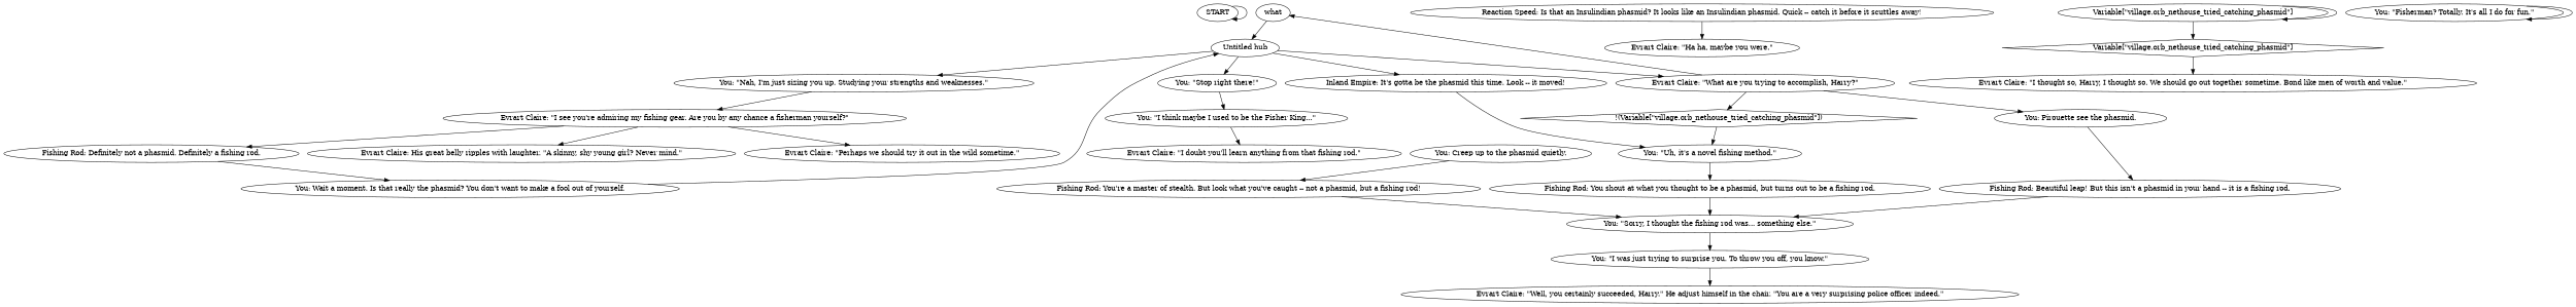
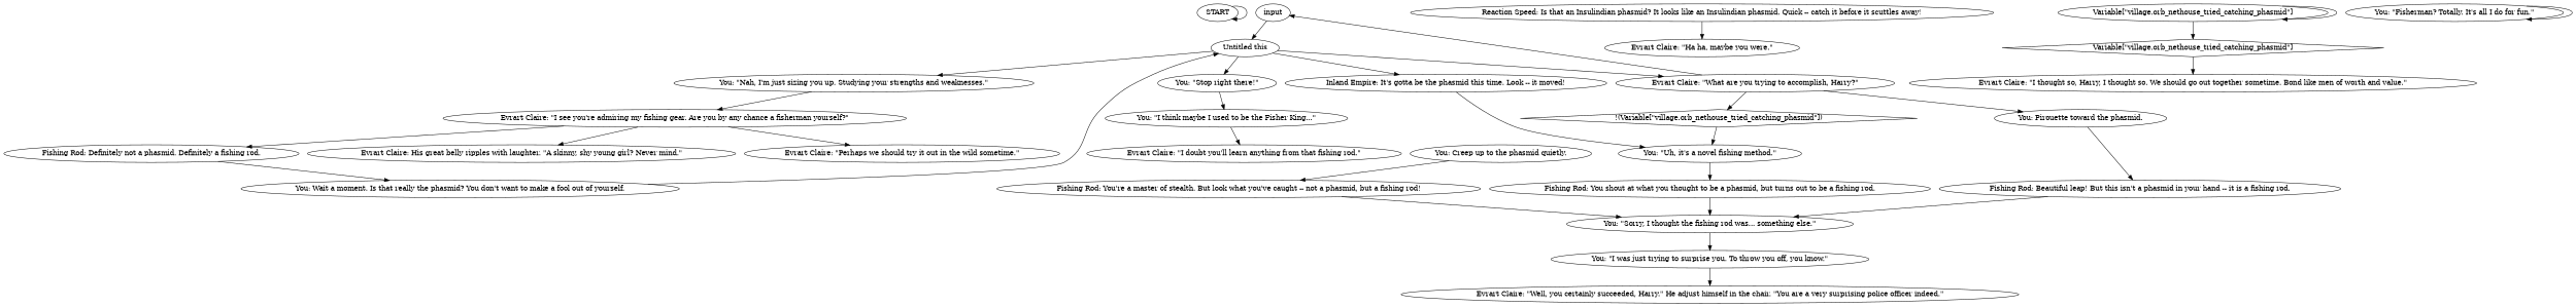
  digraph {
    n1 [label=START]
-   n2 [label=what]
-   n3 [label="Untitled hub"]
+   n2 [label=input]
+   n3 [label="Untitled this"]
    n4 [label="You: Creep up to the phasmid quietly."]
    n5 [label="Fishing Rod: You're a master of stealth. But look what you've caught -- not a phasmid, but a fishing rod!"]
    n6 [label="You: \"Uh, it's a novel fishing method.\""]
    n7 [label="Fishing Rod: You shout at what you thought to be a phasmid, but turns out to be a fishing rod."]
    n8 [label="You: \"Sorry, I thought the fishing rod was... something else.\""]
    n9 [label="You: \"Nah, I'm just sizing you up. Studying your strengths and weaknesses.\""]
    n10 [label="You: \"Stop right there!\""]
    n11 [label="Evrart Claire: \"What are you trying to accomplish, Harry?\""]
    n12 [label="Inland Empire: It's gotta be the phasmid this time. Look -- it moved!"]
    n13 [label="Evrart Claire: \"I see you're admiring my fishing gear. Are you by any chance a fisherman yourself?\""]
    n14 [label="You: \"I think maybe I used to be the Fisher King...\""]
-   n15 [label="You: Pirouette see the phasmid."]
+   n15 [label="You: Pirouette toward the phasmid."]
    n16 [label="!(Variable[\"village.orb_nethouse_tried_catching_phasmid\"])" shape=diamond]
    n17 [label="Fishing Rod: Definitely not a phasmid. Definitely a fishing rod."]
    n18 [label="You: Wait a moment. Is that really the phasmid? You don't want to make a fool out of yourself."]
    n19 [label="Evrart Claire: His great belly ripples with laughter. \"A skinny, shy young girl? Never mind.\""]
    n20 [label="Evrart Claire: \"Perhaps we should try it out in the wild sometime.\""]
    n21 [label="Evrart Claire: \"I doubt you'll learn anything from that fishing rod.\""]
    n22 [label="Fishing Rod: Beautiful leap! But this isn't a phasmid in your hand -- it is a fishing rod."]
    n23 [label="You: \"I was just trying to surprise you. To throw you off, you know.\""]
    n24 [label="Evrart Claire: \"Well, you certainly succeeded, Harry.\" He adjust himself in the chair. \"You are a very surprising police officer indeed.\""]
    n25 [label="Evrart Claire: \"Ha ha, maybe you were.\""]
    n26 [label="Variable[\"village.orb_nethouse_tried_catching_phasmid\"]"]
    n27 [label="Variable[\"village.orb_nethouse_tried_catching_phasmid\"]" shape=diamond]
    n28 [label="Evrart Claire: \"I thought so, Harry, I thought so. We should go out together sometime. Bond like men of worth and value.\""]
    n29 [label="You: \"Fisherman? Totally. It's all I do for fun.\""]
    n30 [label="Reaction Speed: Is that an Insulindian phasmid? It looks like an Insulindian phasmid. Quick -- catch it before it scuttles away!"]
    n1 -> n1
    n2 -> n3
    n3 -> n9
    n3 -> n10
    n3 -> n11
    n3 -> n12
    n4 -> n5
    n5 -> n8
    n6 -> n7
    n7 -> n8
    n8 -> n23
    n9 -> n13
    n10 -> n14
    n11 -> n2
    n11 -> n15
    n11 -> n16
    n12 -> n6
    n13 -> n17
    n13 -> n19
    n13 -> n20
    n14 -> n21
    n15 -> n22
    n16 -> n6
    n17 -> n18
    n18 -> n3
    n22 -> n8
    n23 -> n24
    n26 -> n26
    n26 -> n27
    n27 -> n28
    n29 -> n29
    n30 -> n25
  }
